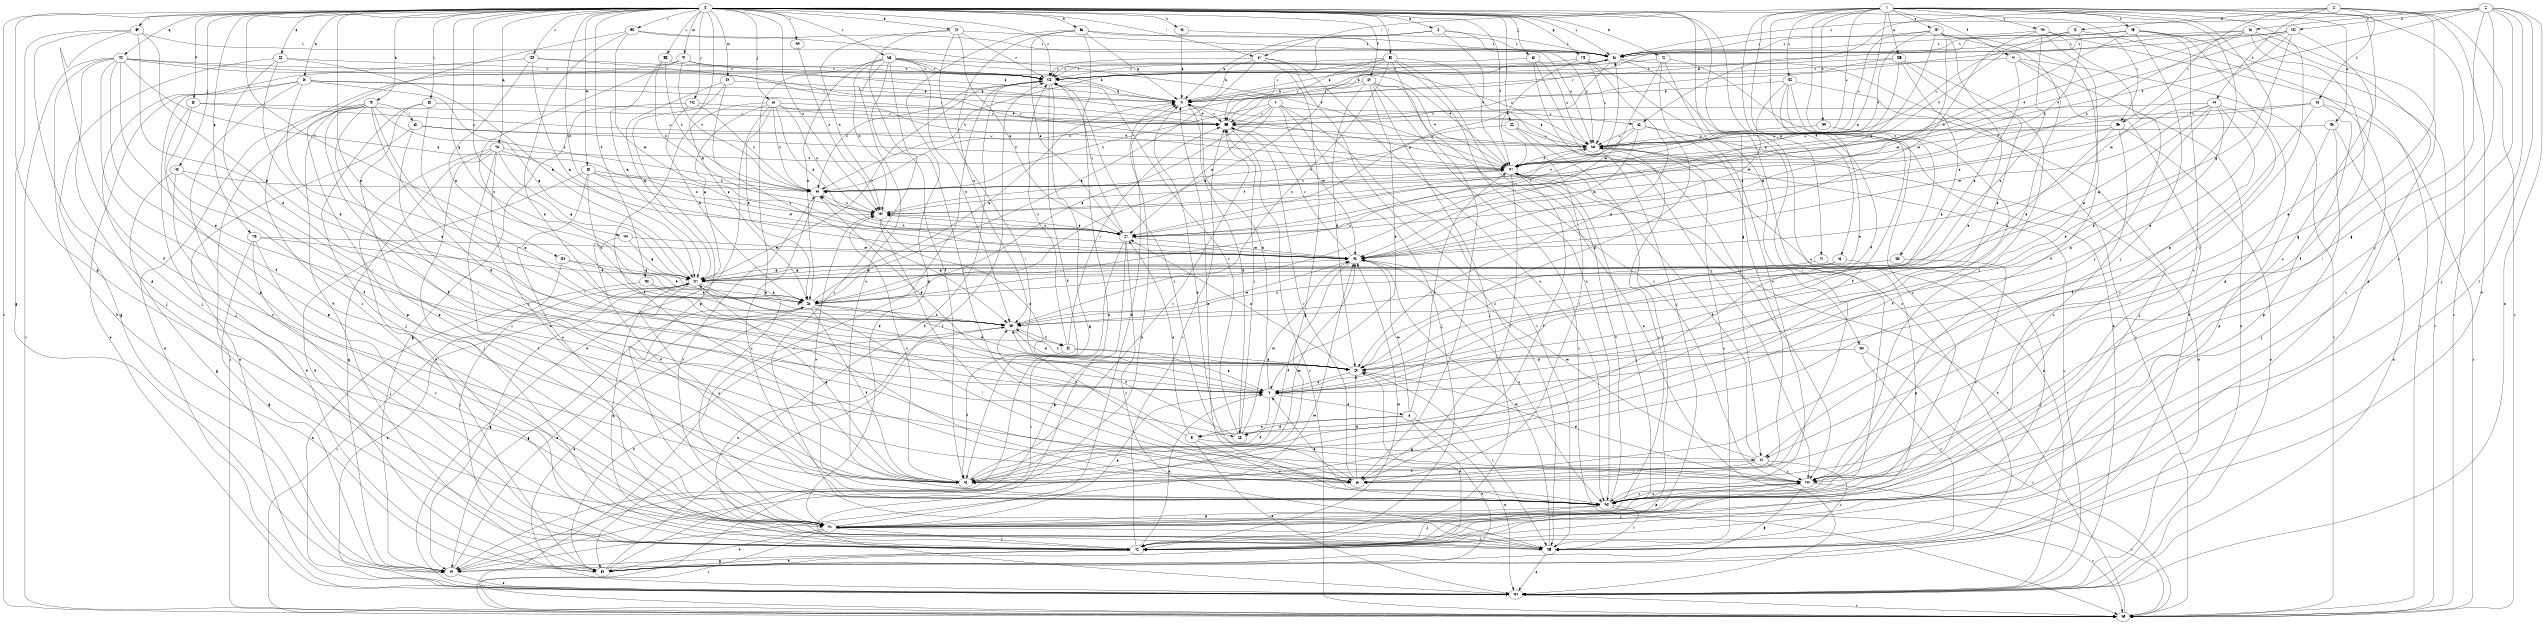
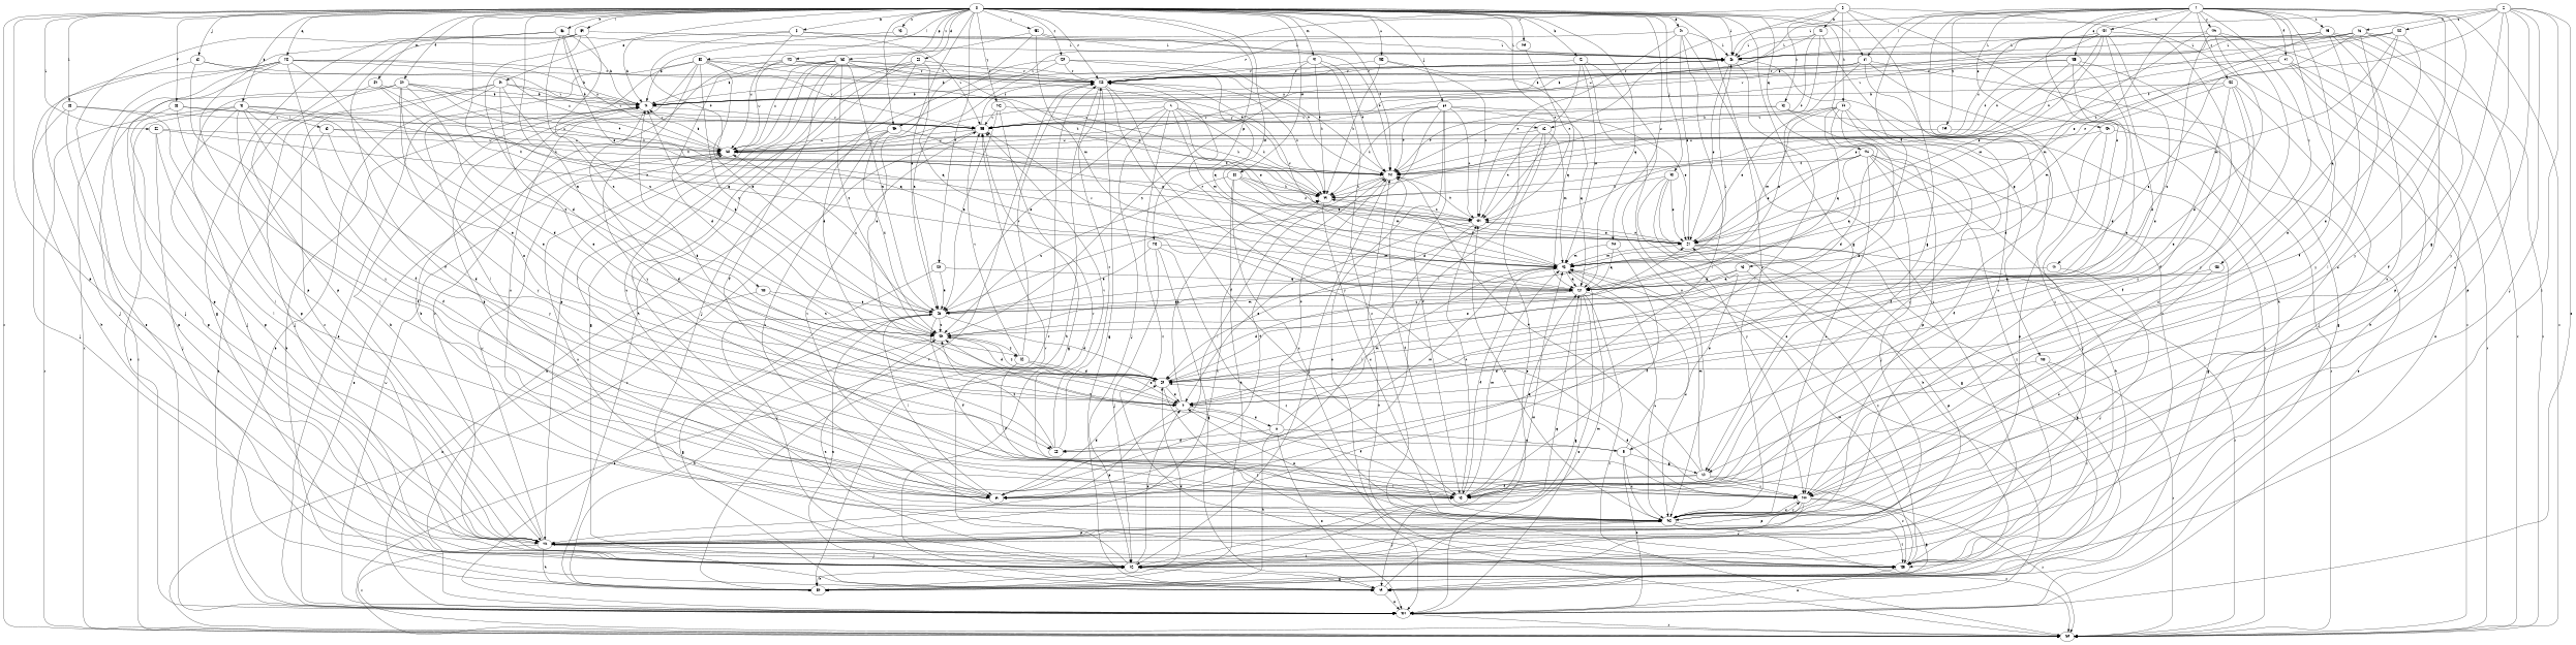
  strict digraph {
    fontname="Patrick Hand"
    node [fontname="Patrick Hand"]
    edge [fontname="Patrick Hand"]
    0
    8
    10
    12
    23
-   24 [label=27]
+   24
    32
    34
    36
    37
    38
    47
    56
    58
    59
    61
    67
    68
    70
    73
    82
    83
    86
    87
    88
    91
    93
    101
    108
    110
    113
    114
    116
    118
    121
    128
    129
    137
    138
    141
    147
    148
    149
    152
    154
    158
    168
    169
    172
    163
    155
    14
    28
    43
    107
    79
    7
    63
    64
    49
    29
    21
    135
    72
    184
    177
    57
    1
    5
    17
    40
    41
    75
    104
    105
    130
    132
    174
    179
    181
    2
    76
    182
    3
    13
    62
    77
    78
    4
    6
    0 -> 8 [label=b]
    0 -> 10 [label=b]
    0 -> 12 [label=b]
    0 -> 23 [label=d]
    0 -> 24 [label=d]
    0 -> 32 [label=e]
    0 -> 34 [label=e]
    0 -> 36 [label=e]
    0 -> 37 [label=f]
    0 -> 38 [label=f]
    0 -> 47 [label=g]
    0 -> 56 [label=h]
    0 -> 58 [label=i]
    0 -> 59 [label=i]
    0 -> 61 [label=i]
    0 -> 67 [label=j]
    0 -> 68 [label=j]
    0 -> 70 [label=j]
    0 -> 73 [label=k]
    0 -> 82 [label=l]
    0 -> 83 [label=l]
    0 -> 86 [label=l]
    0 -> 87 [label=m]
    0 -> 88 [label=m]
    0 -> 91 [label=m]
    0 -> 93 [label=m]
    0 -> 101 [label=n]
    0 -> 108 [label=p]
    0 -> 110 [label=p]
    0 -> 113 [label=p]
    0 -> 114 [label=p]
    0 -> 116 [label=q]
    0 -> 118 [label=q]
    0 -> 121 [label=q]
    0 -> 128 [label=r]
    0 -> 129 [label=s]
    0 -> 137 [label=t]
    0 -> 138 [label=t]
    0 -> 141 [label=t]
    0 -> 147 [label=u]
    0 -> 148 [label=u]
    0 -> 149 [label=v]
    0 -> 152 [label=v]
    0 -> 154 [label=v]
    0 -> 158 [label=w]
    0 -> 168 [label=x]
    0 -> 169 [label=x]
    0 -> 172 [label=y]
    8 -> 86 [label=l]
    8 -> 141 [label=t]
    8 -> 163 [label=w]
    8 -> 155 [label=v]
    8 -> 14 [label=b]
    10 -> 114 [label=p]
    10 -> 169 [label=x]
    10 -> 28 [label=d]
    10 -> 43 [label=f]
    10 -> 107 [label=o]
    10 -> 79 [label=k]
    10 -> 7 [label=a]
    10 -> 63 [label=i]
    10 -> 64 [label=i]
    12 -> 93 [label=m]
    12 -> 128 [label=r]
    12 -> 148 [label=u]
    12 -> 107 [label=o]
    12 -> 64 [label=i]
    23 -> 121 [label=q]
    23 -> 128 [label=r]
    23 -> 64 [label=i]
    23 -> 49 [label=g]
    23 -> 29 [label=d]
    24 -> 86 [label=l]
    24 -> 101 [label=n]
    24 -> 128 [label=r]
    24 -> 64 [label=i]
    24 -> 21 [label=c]
    24 -> 135 [label=s]
    32 -> 128 [label=r]
    32 -> 155 [label=v]
    32 -> 43 [label=f]
    32 -> 7 [label=a]
    32 -> 29 [label=d]
    34 -> 121 [label=q]
    34 -> 155 [label=v]
    34 -> 14 [label=b]
    34 -> 107 [label=o]
    34 -> 7 [label=a]
    34 -> 135 [label=s]
    34 -> 72 [label=j]
    36 -> 86 [label=l]
    36 -> 163 [label=w]
    36 -> 14 [label=b]
    36 -> 43 [label=f]
    36 -> 107 [label=o]
    36 -> 64 [label=i]
    36 -> 49 [label=g]
    36 -> 29 [label=d]
    36 -> 184 [label=z]
    37 -> 141 [label=t]
    37 -> 169 [label=x]
    37 -> 14 [label=b]
    37 -> 79 [label=k]
    37 -> 7 [label=a]
    37 -> 29 [label=d]
    37 -> 72 [label=j]
    37 -> 177 [label=y]
    38 -> 114 [label=p]
    38 -> 163 [label=w]
    38 -> 155 [label=v]
    38 -> 43 [label=f]
    47 -> 93 [label=m]
    47 -> 141 [label=t]
    47 -> 43 [label=f]
    47 -> 64 [label=i]
    47 -> 135 [label=s]
    47 -> 177 [label=y]
    56 -> 86 [label=l]
    56 -> 114 [label=p]
    56 -> 163 [label=w]
    56 -> 14 [label=b]
    56 -> 107 [label=o]
    56 -> 21 [label=c]
    56 -> 184 [label=z]
    58 -> 36 [label=e]
    58 -> 128 [label=r]
    58 -> 148 [label=u]
    58 -> 155 [label=v]
    58 -> 107 [label=o]
    58 -> 79 [label=k]
    58 -> 64 [label=i]
    58 -> 184 [label=z]
    58 -> 177 [label=y]
    59 -> 86 [label=l]
    59 -> 114 [label=p]
    59 -> 43 [label=f]
    59 -> 49 [label=g]
    59 -> 29 [label=d]
    59 -> 184 [label=z]
    61 -> 36 [label=e]
    61 -> 128 [label=r]
    61 -> 148 [label=u]
    61 -> 14 [label=b]
    61 -> 49 [label=g]
    61 -> 135 [label=s]
    67 -> 36 [label=e]
    67 -> 101 [label=n]
    67 -> 121 [label=q]
    67 -> 141 [label=t]
    67 -> 155 [label=v]
    67 -> 43 [label=f]
    67 -> 107 [label=o]
    67 -> 79 [label=k]
    67 -> 21 [label=c]
    68 -> 128 [label=r]
    68 -> 163 [label=w]
    68 -> 72 [label=j]
    68 -> 177 [label=y]
    70 -> 79 [label=k]
    70 -> 49 [label=g]
    70 -> 177 [label=y]
    70 -> 57 [label=h]
    73 -> 86 [label=l]
    73 -> 14 [label=b]
    82 -> 101 [label=n]
    82 -> 163 [label=w]
    82 -> 64 [label=i]
    82 -> 72 [label=j]
    83 -> 114 [label=p]
    83 -> 155 [label=v]
    83 -> 64 [label=i]
    83 -> 72 [label=j]
    86 -> 128 [label=r]
    86 -> 169 [label=x]
    86 -> 14 [label=b]
    86 -> 64 [label=i]
    86 -> 21 [label=c]
    87 -> 114 [label=p]
    87 -> 121 [label=q]
    87 -> 14 [label=b]
    87 -> 184 [label=z]
    88 -> 93 [label=m]
    88 -> 101 [label=n]
    88 -> 148 [label=u]
    88 -> 79 [label=k]
    88 -> 184 [label=z]
    88 -> 57 [label=h]
    91 -> 128 [label=r]
    91 -> 141 [label=t]
    91 -> 79 [label=k]
    91 -> 135 [label=s]
    91 -> 184 [label=z]
    93 -> 121 [label=q]
    93 -> 148 [label=u]
    93 -> 155 [label=v]
    93 -> 43 [label=f]
    93 -> 79 [label=k]
    101 -> 141 [label=t]
    101 -> 7 [label=a]
    101 -> 64 [label=i]
    101 -> 21 [label=c]
    108 -> 169 [label=x]
    108 -> 29 [label=d]
    108 -> 135 [label=s]
    110 -> 36 [label=e]
    110 -> 93 [label=m]
    110 -> 49 [label=g]
    110 -> 135 [label=s]
    110 -> 72 [label=j]
    113 -> 128 [label=r]
    113 -> 141 [label=t]
    113 -> 163 [label=w]
    113 -> 29 [label=d]
    113 -> 135 [label=s]
    114 -> 169 [label=x]
    114 -> 163 [label=w]
    114 -> 14 [label=b]
    114 -> 79 [label=k]
    114 -> 135 [label=s]
    114 -> 72 [label=j]
    114 -> 57 [label=h]
    116 -> 121 [label=q]
    116 -> 141 [label=t]
    116 -> 148 [label=u]
    116 -> 49 [label=g]
    116 -> 21 [label=c]
    116 -> 135 [label=s]
    116 -> 72 [label=j]
    116 -> 57 [label=h]
    118 -> 114 [label=p]
    118 -> 128 [label=r]
    118 -> 169 [label=x]
    118 -> 155 [label=v]
    118 -> 14 [label=b]
    118 -> 43 [label=f]
    118 -> 7 [label=a]
-   118 -> 21 [label=c]
+   70 -> 21 [label=c]
    118 -> 72 [label=j]
    118 -> 57 [label=h]
    121 -> 36 [label=e]
    121 -> 128 [label=r]
    121 -> 148 [label=u]
    121 -> 169 [label=x]
    121 -> 107 [label=o]
    121 -> 49 [label=g]
    121 -> 29 [label=d]
    128 -> 14 [label=b]
    128 -> 43 [label=f]
    128 -> 79 [label=k]
    128 -> 49 [label=g]
    128 -> 177 [label=y]
    128 -> 57 [label=h]
    129 -> 36 [label=e]
    129 -> 121 [label=q]
    129 -> 128 [label=r]
    129 -> 141 [label=t]
    129 -> 72 [label=j]
    137 -> 36 [label=e]
    137 -> 121 [label=q]
    137 -> 72 [label=j]
    138 -> 36 [label=e]
    138 -> 107 [label=o]
    138 -> 184 [label=z]
    141 -> 79 [label=k]
    141 -> 64 [label=i]
    141 -> 72 [label=j]
    147 -> 93 [label=m]
    147 -> 121 [label=q]
    147 -> 43 [label=f]
    148 -> 101 [label=n]
    148 -> 114 [label=p]
    148 -> 141 [label=t]
    148 -> 169 [label=x]
    148 -> 14 [label=b]
    148 -> 7 [label=a]
    148 -> 135 [label=s]
    148 -> 72 [label=j]
    148 -> 177 [label=y]
    149 -> 101 [label=n]
    152 -> 86 [label=l]
    152 -> 93 [label=m]
    152 -> 141 [label=t]
    152 -> 7 [label=a]
    152 -> 57 [label=h]
    154 -> 148 [label=u]
    154 -> 163 [label=w]
    154 -> 107 [label=o]
    154 -> 21 [label=c]
    154 -> 184 [label=z]
    158 -> 101 [label=n]
    158 -> 121 [label=q]
    158 -> 128 [label=r]
    158 -> 79 [label=k]
    168 -> 36 [label=e]
    168 -> 101 [label=n]
    168 -> 114 [label=p]
    168 -> 128 [label=r]
    168 -> 141 [label=t]
    168 -> 148 [label=u]
    168 -> 163 [label=w]
    168 -> 14 [label=b]
    168 -> 43 [label=f]
    168 -> 64 [label=i]
    168 -> 184 [label=z]
    169 -> 128 [label=r]
    169 -> 141 [label=t]
    172 -> 36 [label=e]
    172 -> 155 [label=v]
    172 -> 79 [label=k]
    172 -> 49 [label=g]
    163 -> 141 [label=t]
    163 -> 14 [label=b]
    163 -> 107 [label=o]
    155 -> 86 [label=l]
    155 -> 169 [label=x]
    155 -> 163 [label=w]
    14 -> 155 [label=v]
    14 -> 28 [label=d]
    28 -> 93 [label=m]
    28 -> 128 [label=r]
    28 -> 155 [label=v]
    28 -> 184 [label=z]
    43 -> 93 [label=m]
    43 -> 101 [label=n]
    43 -> 121 [label=q]
    43 -> 155 [label=v]
    107 -> 169 [label=x]
    107 -> 163 [label=w]
    79 -> 101 [label=n]
    79 -> 148 [label=u]
    7 -> 114 [label=p]
    7 -> 14 [label=b]
    7 -> 43 [label=f]
    7 -> 79 [label=b]
    7 -> 6 [label=a]
    63 -> 141 [label=t]
    63 -> 163 [label=w]
    63 -> 107 [label=o]
    63 -> 177 [label=y]
    64 -> 141 [label=t]
    64 -> 155 [label=v]
    64 -> 14 [label=b]
    64 -> 29 [label=d]
    49 -> 36 [label=e]
    49 -> 93 [label=m]
    49 -> 107 [label=o]
    29 -> 7 [label=a]
    29 -> 21 [label=c]
    29 -> 135 [label=s]
    29 -> 184 [label=z]
    21 -> 93 [label=m]
    21 -> 101 [label=n]
    21 -> 128 [label=r]
    21 -> 169 [label=x]
    21 -> 49 [label=g]
    21 -> 135 [label=s]
    135 -> 93 [label=m]
    135 -> 163 [label=w]
    135 -> 107 [label=o]
    72 -> 93 [label=m]
    72 -> 121 [label=q]
    72 -> 155 [label=v]
    72 -> 7 [label=a]
    72 -> 49 [label=g]
    72 -> 184 [label=z]
    72 -> 57 [label=h]
    184 -> 32 [label=z]
    184 -> 93 [label=m]
    184 -> 29 [label=d]
    184 -> 57 [label=h]
    177 -> 114 [label=p]
    177 -> 148 [label=u]
    177 -> 169 [label=x]
    177 -> 49 [label=g]
    177 -> 29 [label=d]
    177 -> 72 [label=j]
    57 -> 128 [label=r]
    57 -> 14 [label=b]
    57 -> 29 [label=d]
    1 -> 61 [label=i]
    1 -> 148 [label=u]
    1 -> 169 [label=x]
    1 -> 163 [label=w]
    1 -> 28 [label=d]
    1 -> 43 [label=f]
    1 -> 21 [label=c]
    1 -> 177 [label=y]
    1 -> 5 [label=a]
    1 -> 17 [label=c]
    1 -> 40 [label=f]
    1 -> 41 [label=f]
    1 -> 75 [label=k]
    1 -> 104 [label=o]
    1 -> 105 [label=o]
    1 -> 130 [label=s]
    1 -> 132 [label=s]
    1 -> 174 [label=y]
    1 -> 179 [label=z]
    1 -> 181 [label=z]
    5 -> 47 [label=g]
    5 -> 148 [label=u]
    5 -> 107 [label=o]
    5 -> 21 [label=c]
    5 -> 184 [label=z]
    17 -> 121 [label=q]
    17 -> 72 [label=j]
    40 -> 114 [label=p]
    40 -> 121 [label=q]
    40 -> 184 [label=z]
    41 -> 36 [label=e]
    41 -> 128 [label=r]
    41 -> 169 [label=x]
    41 -> 107 [label=o]
    41 -> 57 [label=h]
    75 -> 86 [label=l]
    75 -> 101 [label=n]
    75 -> 114 [label=p]
    75 -> 148 [label=u]
    75 -> 169 [label=x]
    75 -> 155 [label=v]
    75 -> 177 [label=y]
    104 -> 114 [label=p]
    104 -> 163 [label=w]
    104 -> 107 [label=o]
    104 -> 72 [label=j]
    105 -> 128 [label=r]
    105 -> 14 [label=b]
    105 -> 7 [label=a]
    105 -> 29 [label=d]
    105 -> 21 [label=c]
    105 -> 177 [label=y]
    130 -> 121 [label=q]
    130 -> 148 [label=u]
    132 -> 93 [label=m]
    132 -> 148 [label=u]
    132 -> 14 [label=b]
    132 -> 43 [label=f]
    132 -> 7 [label=a]
    132 -> 72 [label=j]
    174 -> 86 [label=l]
    174 -> 93 [label=m]
    174 -> 169 [label=x]
    174 -> 29 [label=d]
    174 -> 184 [label=z]
    174 -> 177 [label=y]
    179 -> 163 [label=w]
    179 -> 43 [label=f]
    181 -> 86 [label=l]
    181 -> 93 [label=m]
    181 -> 141 [label=t]
    181 -> 163 [label=w]
    181 -> 43 [label=f]
    181 -> 7 [label=a]
    181 -> 29 [label=d]
    181 -> 21 [label=c]
    2 -> 47 [label=g]
    2 -> 86 [label=l]
    2 -> 141 [label=t]
    2 -> 148 [label=u]
    2 -> 107 [label=o]
    2 -> 135 [label=s]
    2 -> 72 [label=j]
    2 -> 177 [label=y]
    2 -> 76 [label=k]
    2 -> 182 [label=z]
    76 -> 86 [label=l]
    76 -> 114 [label=p]
    76 -> 141 [label=t]
    76 -> 155 [label=v]
    76 -> 43 [label=f]
    76 -> 79 [label=k]
    76 -> 64 [label=i]
    182 -> 86 [label=l]
    182 -> 93 [label=m]
    182 -> 121 [label=q]
    182 -> 141 [label=t]
    182 -> 14 [label=b]
    182 -> 7 [label=a]
    3 -> 47 [label=g]
    3 -> 154 [label=v]
    3 -> 169 [label=x]
    3 -> 57 [label=h]
    3 -> 13 [label=b]
    3 -> 62 [label=i]
    3 -> 77 [label=k]
    3 -> 78 [label=k]
    13 -> 86 [label=l]
    13 -> 141 [label=t]
    13 -> 163 [label=w]
    13 -> 79 [label=k]
    13 -> 135 [label=s]
    62 -> 93 [label=m]
    62 -> 101 [label=n]
    62 -> 163 [label=w]
    62 -> 107 [label=o]
    62 -> 29 [label=d]
    77 -> 93 [label=m]
    77 -> 121 [label=q]
    77 -> 155 [label=v]
    77 -> 43 [label=f]
    77 -> 7 [label=a]
    77 -> 29 [label=d]
    77 -> 21 [label=c]
    77 -> 177 [label=y]
    78 -> 114 [label=p]
    78 -> 141 [label=t]
    78 -> 169 [label=x]
    78 -> 155 [label=v]
-   78 -> 7 [label=a]
    4 -> 36 [label=e]
    4 -> 93 [label=m]
    4 -> 155 [label=v]
    4 -> 79 [label=k]
    4 -> 21 [label=c]
    4 -> 135 [label=s]
    4 -> 72 [label=j]
    4 -> 62 [label=y]
    6 -> 93 [label=m]
    6 -> 141 [label=t]
    6 -> 28 [label=d]
    6 -> 107 [label=o]
    6 -> 57 [label=h]
    6 -> 5 [label=a]
  }
